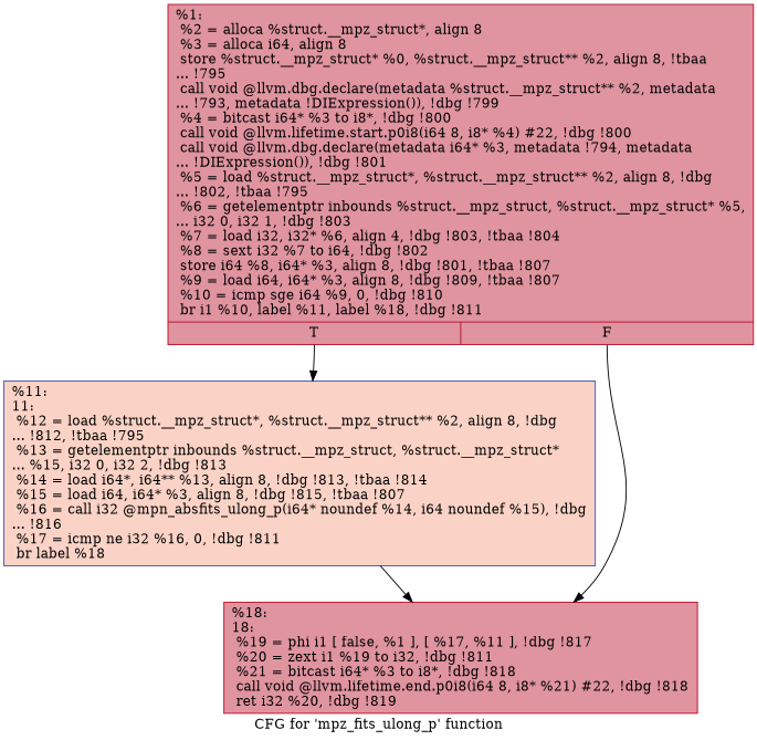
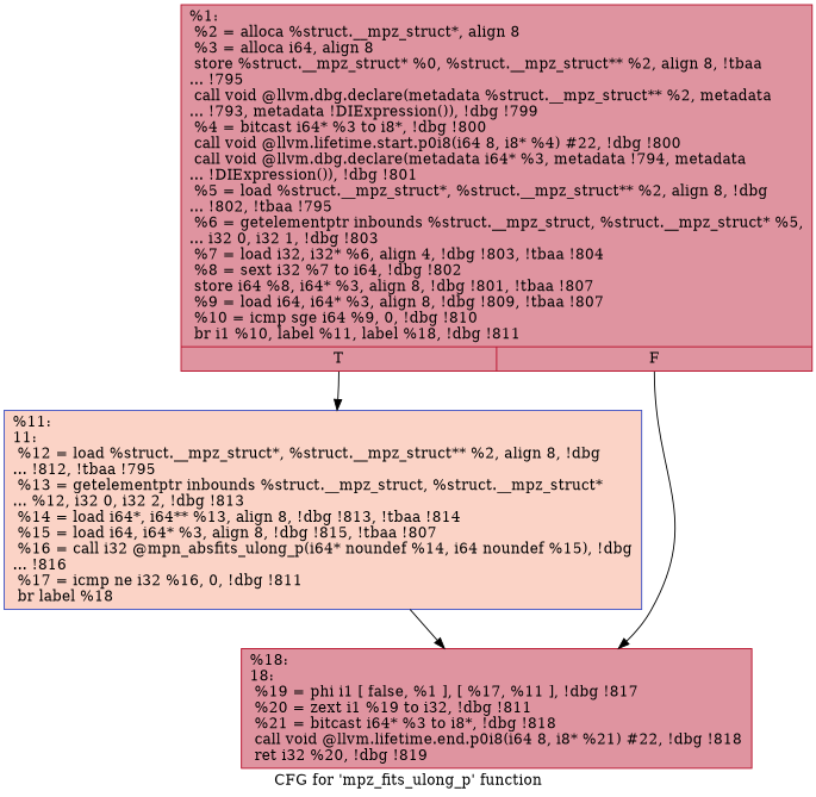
  digraph {
    label="CFG for 'mpz_fits_ulong_p' function"
    node [color="#b70d28ff" fillcolor="#b70d2870" shape=record style=filled]
    n1 [label="{%1:\l  %2 = alloca %struct.__mpz_struct*, align 8\l  %3 = alloca i64, align 8\l  store %struct.__mpz_struct* %0, %struct.__mpz_struct** %2, align 8, !tbaa\l... !795\l  call void @llvm.dbg.declare(metadata %struct.__mpz_struct** %2, metadata\l... !793, metadata !DIExpression()), !dbg !799\l  %4 = bitcast i64* %3 to i8*, !dbg !800\l  call void @llvm.lifetime.start.p0i8(i64 8, i8* %4) #22, !dbg !800\l  call void @llvm.dbg.declare(metadata i64* %3, metadata !794, metadata\l... !DIExpression()), !dbg !801\l  %5 = load %struct.__mpz_struct*, %struct.__mpz_struct** %2, align 8, !dbg\l... !802, !tbaa !795\l  %6 = getelementptr inbounds %struct.__mpz_struct, %struct.__mpz_struct* %5,\l... i32 0, i32 1, !dbg !803\l  %7 = load i32, i32* %6, align 4, !dbg !803, !tbaa !804\l  %8 = sext i32 %7 to i64, !dbg !802\l  store i64 %8, i64* %3, align 8, !dbg !801, !tbaa !807\l  %9 = load i64, i64* %3, align 8, !dbg !809, !tbaa !807\l  %10 = icmp sge i64 %9, 0, !dbg !810\l  br i1 %10, label %11, label %18, !dbg !811\l|{<s0>T|<s1>F}}"]
-   n2 [color="#3d50c3ff" fillcolor="#f59c7d70" label="{%11:\l11:                                               \l  %12 = load %struct.__mpz_struct*, %struct.__mpz_struct** %2, align 8, !dbg\l... !812, !tbaa !795\l  %13 = getelementptr inbounds %struct.__mpz_struct, %struct.__mpz_struct*\l... %15, i32 0, i32 2, !dbg !813\l  %14 = load i64*, i64** %13, align 8, !dbg !813, !tbaa !814\l  %15 = load i64, i64* %3, align 8, !dbg !815, !tbaa !807\l  %16 = call i32 @mpn_absfits_ulong_p(i64* noundef %14, i64 noundef %15), !dbg\l... !816\l  %17 = icmp ne i32 %16, 0, !dbg !811\l  br label %18\l}"]
+   n2 [color="#3d50c3ff" fillcolor="#f59c7d70" label="{%11:\l11:                                               \l  %12 = load %struct.__mpz_struct*, %struct.__mpz_struct** %2, align 8, !dbg\l... !812, !tbaa !795\l  %13 = getelementptr inbounds %struct.__mpz_struct, %struct.__mpz_struct*\l... %12, i32 0, i32 2, !dbg !813\l  %14 = load i64*, i64** %13, align 8, !dbg !813, !tbaa !814\l  %15 = load i64, i64* %3, align 8, !dbg !815, !tbaa !807\l  %16 = call i32 @mpn_absfits_ulong_p(i64* noundef %14, i64 noundef %15), !dbg\l... !816\l  %17 = icmp ne i32 %16, 0, !dbg !811\l  br label %18\l}"]
    n3 [label="{%18:\l18:                                               \l  %19 = phi i1 [ false, %1 ], [ %17, %11 ], !dbg !817\l  %20 = zext i1 %19 to i32, !dbg !811\l  %21 = bitcast i64* %3 to i8*, !dbg !818\l  call void @llvm.lifetime.end.p0i8(i64 8, i8* %21) #22, !dbg !818\l  ret i32 %20, !dbg !819\l}"]
    n1 -> n2 [tailport=s0]
    n1 -> n3 [tailport=s1]
    n2 -> n3
  }
